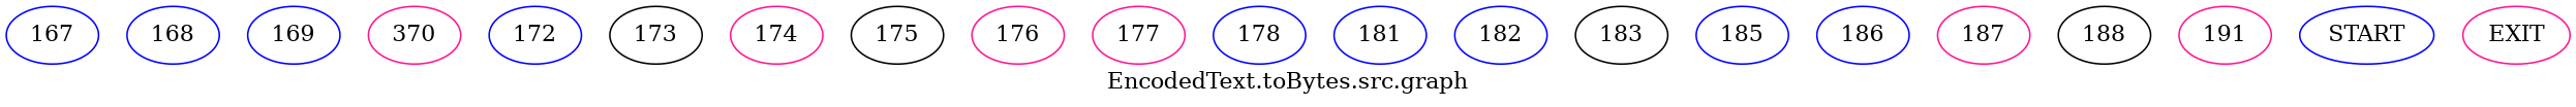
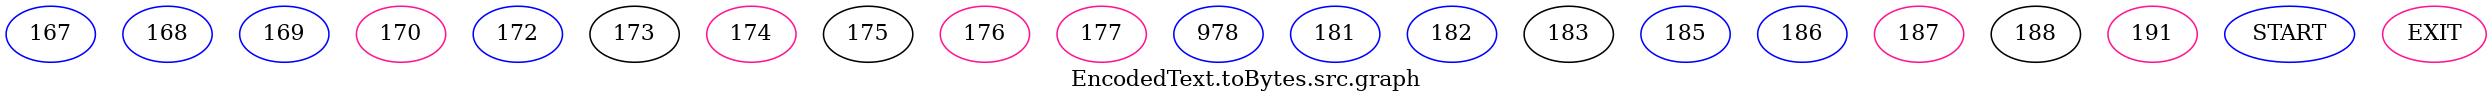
  digraph {
    label="EncodedText.toBytes.src.graph"
    node [color=blue]
    n1 [label=167]
    n2 [label=168]
    n3 [label=169]
-   n4 [label=370 color=deeppink]
+   n4 [label=170 color=deeppink]
    n5 [label=172]
    n6 [label=173 color=black]
    n7 [label=174 color=deeppink]
    n8 [label=175 color=black]
    n9 [label=176 color=deeppink]
    n10 [label=177 color=deeppink]
-   n11 [label=178]
+   n11 [label=978]
    n12 [label=181]
    n13 [label=182]
    n14 [label=183 color=black]
    n15 [label=185]
    n16 [label=186]
    n17 [label=187 color=deeppink]
    n18 [label=188 color=black]
    n19 [label=191 color=deeppink]
    n20 [label=START]
    n21 [label=EXIT color=deeppink]
  }
